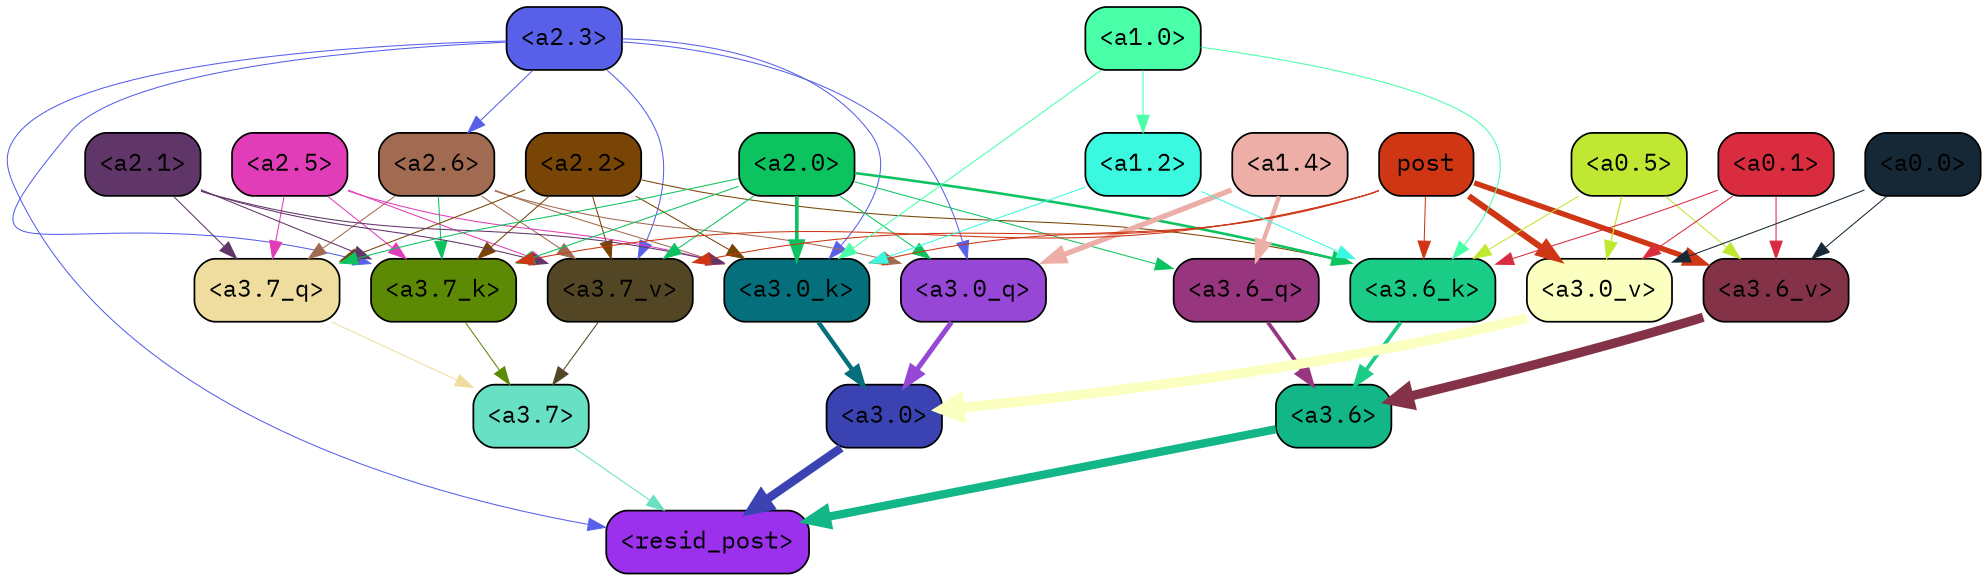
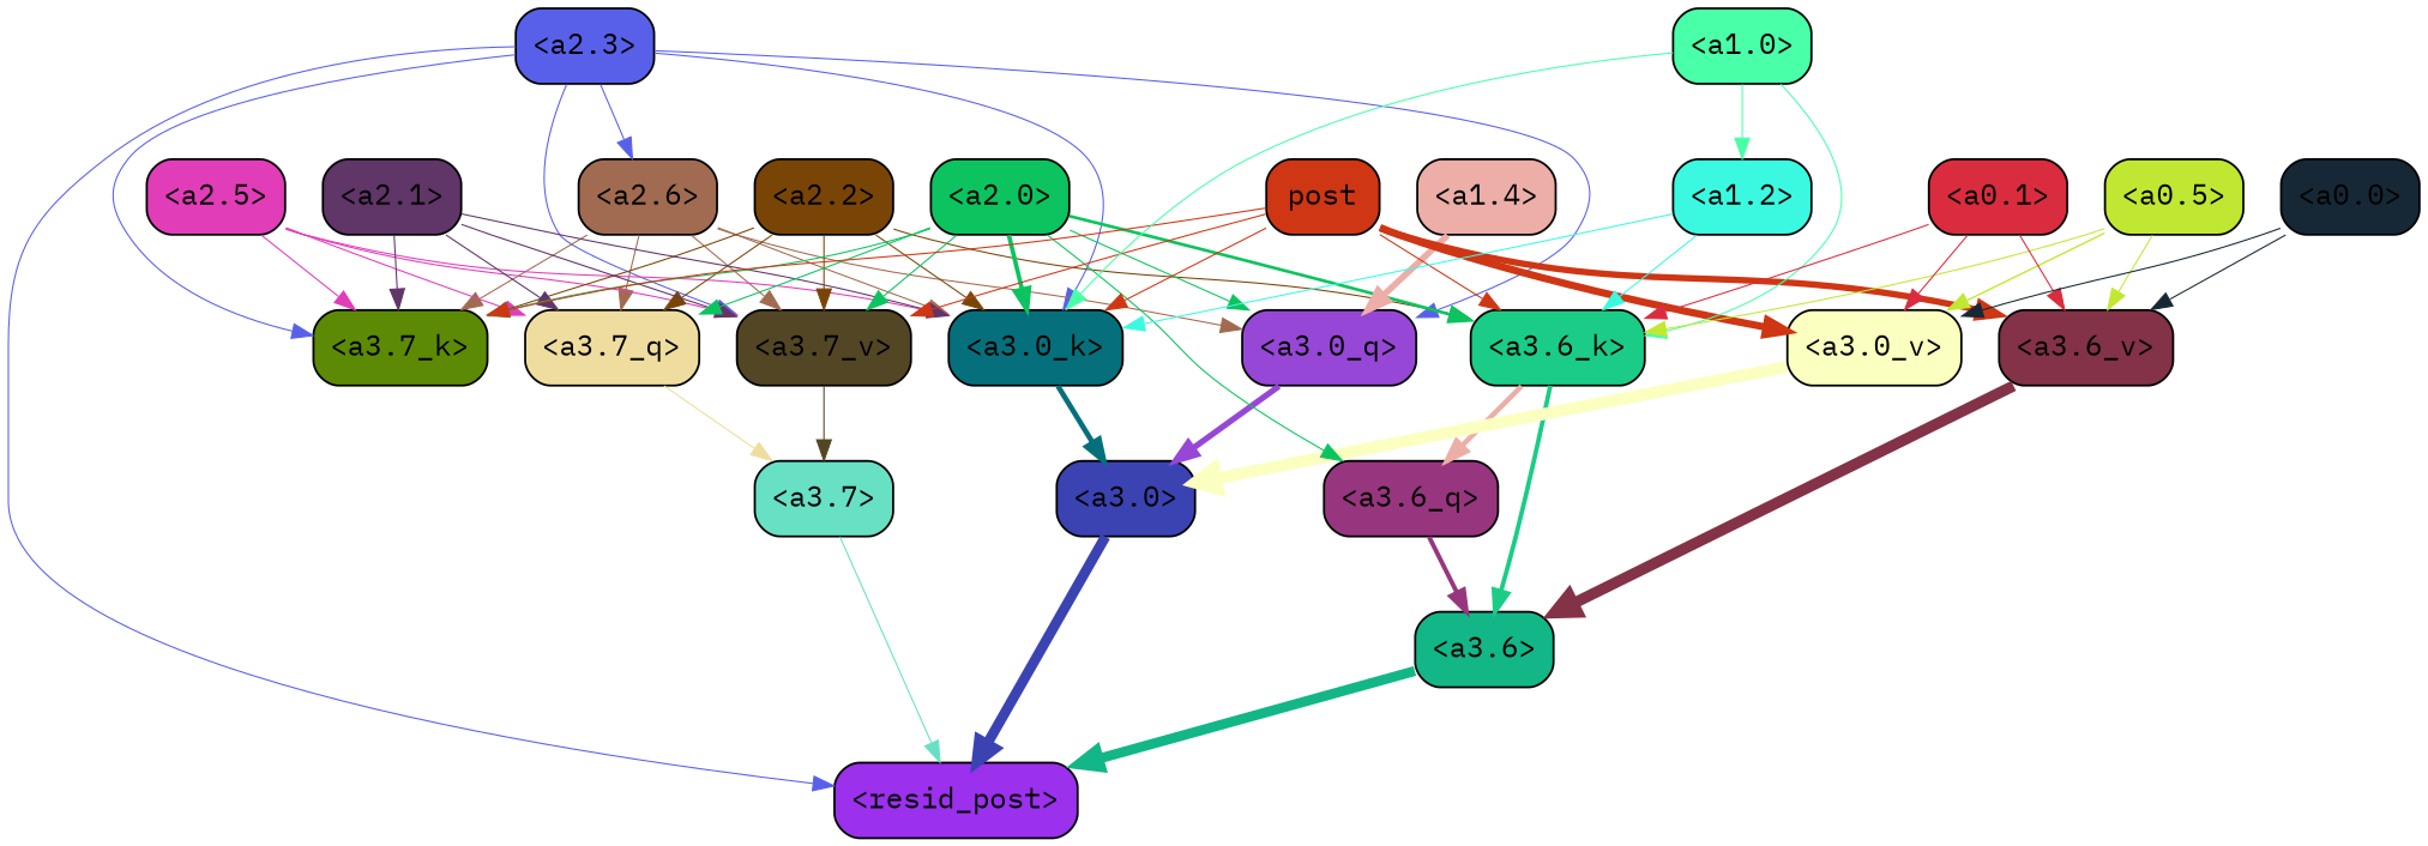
  strict digraph {
    fontname="IBM Plex Mono"
    splines=true
    node [color=black fontname="IBM Plex Mono" shape=box style="filled, rounded"]
    edge [color="#0dc35f" fontname="IBM Plex Mono" penwidth=0.6]
    "<a3.7>" [fillcolor="#68e0c4"]
    "<resid_post>" [fillcolor="#9b30ed"]
    "<a3.6>" [fillcolor="#13b687"]
    "<a3.0>" [fillcolor="#3b43b3"]
    "<a2.3>" [fillcolor="#5860ea"]
    "<a3.0_q>" [fillcolor="#9747d6"]
    "<a3.7_k>" [fillcolor="#5c8a05"]
    "<a3.0_k>" [fillcolor="#05707b"]
    "<a3.7_v>" [fillcolor="#524625"]
    "<a2.6>" [fillcolor="#a16b51"]
    "<a3.7_q>" [fillcolor="#eedd9e"]
    "<a3.6_q>" [fillcolor="#97367e"]
    "<a3.6_k>" [fillcolor="#1bcc87"]
    "<a3.6_v>" [fillcolor="#833247"]
    "<a3.0_v>" [fillcolor="#fbffbf"]
    "<a2.5>" [fillcolor="#e13db8"]
    "<a2.2>" [fillcolor="#794507"]
    "<a2.1>" [fillcolor="#603568"]
    "<a2.0>" [fillcolor="#0dc35f"]
    "<a1.4>" [fillcolor="#ecaea7"]
    n21 [fillcolor="#ce3614" label=post]
    "<a1.2>" [fillcolor="#3bf9e0"]
    "<a1.0>" [fillcolor="#49ffa8"]
    "<a0.5>" [fillcolor="#c0e832"]
    "<a0.1>" [fillcolor="#da2c3f"]
    "<a0.0>" [fillcolor="#162835"]
    "<a3.7>" -> "<resid_post>" [color="#68e0c4"]
    "<a3.6>" -> "<resid_post>" [color="#13b687" penwidth=4.7534414529800415]
    "<a3.0>" -> "<resid_post>" [color="#3b43b3" penwidth=4.898576855659485]
    "<a2.3>" -> "<resid_post>" [color="#5860ea"]
    "<a2.3>" -> "<a3.0_q>" [color="#5860ea"]
    "<a2.3>" -> "<a3.7_k>" [color="#5860ea"]
    "<a2.3>" -> "<a3.0_k>" [color="#5860ea"]
    "<a2.3>" -> "<a3.7_v>" [color="#5860ea"]
    "<a2.3>" -> "<a2.6>" [color="#5860ea"]
    "<a3.0_q>" -> "<a3.0>" [color="#9747d6" penwidth=2.870753765106201]
-   "<a3.7_k>" -> "<a3.7>" [color="#5c8a05"]
    "<a3.0_k>" -> "<a3.0>" [color="#05707b" penwidth=2.520303964614868]
    "<a3.7_v>" -> "<a3.7>" [color="#524625"]
    "<a2.6>" -> "<a3.0_q>" [color="#a16b51"]
-   "<a2.6>" -> "<a3.7_k>"
+   "<a2.6>" -> "<a3.7_k>" [color="#a16b51"]
    "<a2.6>" -> "<a3.0_k>" [color="#a16b51"]
    "<a2.6>" -> "<a3.7_v>" [color="#a16b51"]
    "<a2.6>" -> "<a3.7_q>" [color="#a16b51"]
    "<a3.7_q>" -> "<a3.7>" [color="#eedd9e"]
    "<a3.6_q>" -> "<a3.6>" [color="#97367e" penwidth=2.160832464694977]
    "<a3.6_k>" -> "<a3.6>" [color="#1bcc87" penwidth=2.13908451795578]
    "<a3.6_v>" -> "<a3.6>" [color="#833247" penwidth=5.297133803367615]
    "<a3.0_v>" -> "<a3.0>" [color="#fbffbf" penwidth=5.680712580680847]
    "<a2.5>" -> "<a3.7_k>" [color="#e13db8"]
    "<a2.5>" -> "<a3.0_k>" [color="#e13db8"]
    "<a2.5>" -> "<a3.7_v>" [color="#e13db8"]
    "<a2.5>" -> "<a3.7_q>" [color="#e13db8"]
    "<a2.2>" -> "<a3.7_k>" [color="#794507"]
    "<a2.2>" -> "<a3.0_k>" [color="#794507"]
    "<a2.2>" -> "<a3.7_v>" [color="#794507"]
    "<a2.2>" -> "<a3.7_q>" [color="#794507"]
    "<a2.2>" -> "<a3.6_k>" [color="#794507"]
    "<a2.1>" -> "<a3.7_k>" [color="#603568"]
    "<a2.1>" -> "<a3.0_k>" [color="#603568"]
    "<a2.1>" -> "<a3.7_v>" [color="#603568"]
    "<a2.1>" -> "<a3.7_q>" [color="#603568"]
    "<a2.0>" -> "<a3.0_q>"
    "<a2.0>" -> "<a3.7_k>"
    "<a2.0>" -> "<a3.0_k>" [penwidth=2.095262974500656]
    "<a2.0>" -> "<a3.7_v>"
    "<a2.0>" -> "<a3.7_q>"
    "<a2.0>" -> "<a3.6_q>"
    "<a2.0>" -> "<a3.6_k>" [penwidth=1.4807794839143753]
    "<a1.4>" -> "<a3.0_q>" [color="#ecaea7" penwidth=3.0341034531593323]
-   "<a1.4>" -> "<a3.6_q>" [color="#ecaea7" penwidth=2.425799250602722]
+   "<a3.6_k>" -> "<a3.6_q>" [color="#ecaea7" penwidth=2.425799250602722]
    n21 -> "<a3.7_k>" [color="#ce3614"]
    n21 -> "<a3.0_k>" [color="#ce3614"]
    n21 -> "<a3.7_v>" [color="#ce3614"]
    n21 -> "<a3.6_k>" [color="#ce3614"]
    n21 -> "<a3.6_v>" [color="#ce3614" penwidth=3.067279100418091]
    n21 -> "<a3.0_v>" [color="#ce3614" penwidth=3.5202720761299133]
    "<a1.2>" -> "<a3.0_k>" [color="#3bf9e0"]
    "<a1.2>" -> "<a3.6_k>" [color="#3bf9e0"]
    "<a1.0>" -> "<a3.0_k>" [color="#49ffa8"]
    "<a1.0>" -> "<a3.6_k>" [color="#49ffa8"]
    "<a1.0>" -> "<a1.2>" [color="#49ffa8"]
    "<a0.5>" -> "<a3.6_k>" [color="#c0e832"]
    "<a0.5>" -> "<a3.6_v>" [color="#c0e832"]
    "<a0.5>" -> "<a3.0_v>" [color="#c0e832" penwidth=0.764040544629097]
    "<a0.1>" -> "<a3.6_k>" [color="#da2c3f"]
    "<a0.1>" -> "<a3.6_v>" [color="#da2c3f"]
    "<a0.1>" -> "<a3.0_v>" [color="#da2c3f"]
    "<a0.0>" -> "<a3.6_v>" [color="#162835"]
    "<a0.0>" -> "<a3.0_v>" [color="#162835"]
  }
